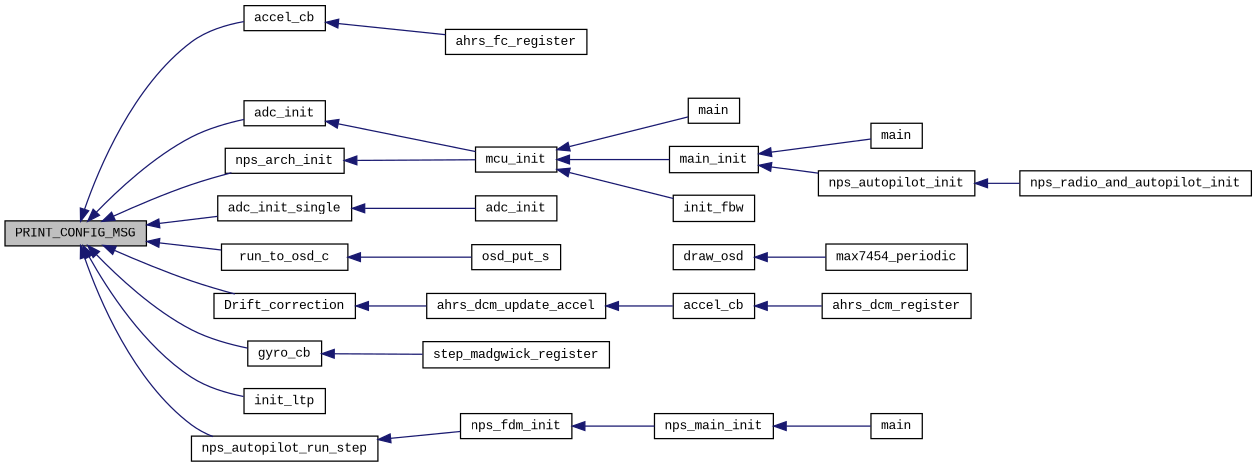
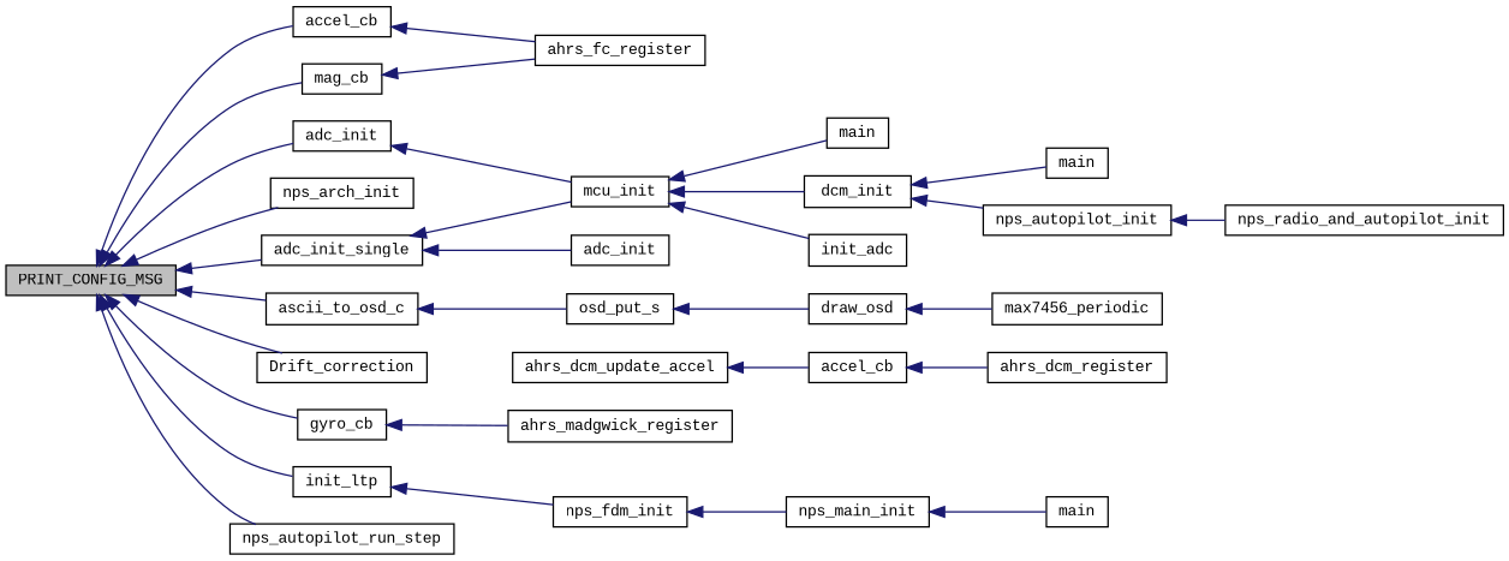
  digraph {
    fontname="Liberation Mono"
    rankdir=LR
    node [color=black fillcolor=white fontname="Liberation Mono" fontsize=10 shape=record style=filled]
    edge [color=midnightblue dir=back fontname="Liberation Mono" fontsize=10 labelfontname=FreeSans labelfontsize=10 style=solid]
    n1 [fillcolor=grey75 fontcolor=black height=0.2 label=PRINT_CONFIG_MSG width=0.4]
    n2 [height=0.2 label=accel_cb width=0.4]
    n3 [height=0.2 label=adc_init width=0.4]
    n4 [height=0.2 label=adc_init_single width=0.4]
-   n5 [height=0.2 label=run_to_osd_c width=0.4]
+   n5 [height=0.2 label=ascii_to_osd_c width=0.4]
    n6 [height=0.2 label=Drift_correction width=0.4]
    n7 [height=0.2 label=gyro_cb width=0.4]
    n8 [height=0.2 label=init_ltp width=0.4]
+   n9 [height=0.2 label=mag_cb width=0.4]
    n10 [height=0.2 label=nps_arch_init width=0.4]
    n11 [height=0.2 label=nps_autopilot_run_step width=0.4]
    n12 [height=0.2 label=ahrs_fc_register width=0.4]
    n13 [height=0.2 label=mcu_init width=0.4]
    n14 [height=0.2 label=adc_init width=0.4]
    n15 [height=0.2 label=ahrs_dcm_update_accel width=0.4]
    n16 [height=0.2 label=accel_cb width=0.4]
    n17 [height=0.2 label=osd_put_s width=0.4]
-   n18 [height=0.2 label=step_madgwick_register width=0.4]
+   n18 [height=0.2 label=ahrs_madgwick_register width=0.4]
    n19 [height=0.2 label=nps_fdm_init width=0.4]
    n20 [height=0.2 label=main width=0.4]
-   n21 [height=0.2 label=main_init width=0.4]
-   n22 [height=0.2 label=init_fbw width=0.4]
+   n21 [height=0.2 label=dcm_init width=0.4]
+   n22 [height=0.2 label=init_adc width=0.4]
    n23 [height=0.2 label=main width=0.4]
    n24 [height=0.2 label=nps_autopilot_init width=0.4]
    n25 [height=0.2 label=nps_radio_and_autopilot_init width=0.4]
    n26 [height=0.2 label=ahrs_dcm_register width=0.4]
    n27 [height=0.2 label=draw_osd width=0.4]
-   n28 [height=0.2 label=max7454_periodic width=0.4]
+   n28 [height=0.2 label=max7456_periodic width=0.4]
    n29 [height=0.2 label=nps_main_init width=0.4]
    n30 [height=0.2 label=main width=0.4]
    n1 -> n2
    n1 -> n3
    n1 -> n4
    n1 -> n5
    n1 -> n6
    n1 -> n7
    n1 -> n8
+   n1 -> n9
    n1 -> n10
    n1 -> n11
    n2 -> n12
    n3 -> n13
    n4 -> n14
    n5 -> n17
-   n6 -> n15
    n7 -> n18
-   n11 -> n19
-   n10 -> n13
+   n8 -> n19
+   n9 -> n12
+   n4 -> n13
    n13 -> n20
    n13 -> n21
    n13 -> n22
    n15 -> n16
    n16 -> n26
+   n17 -> n27
    n19 -> n29
    n21 -> n23
    n21 -> n24
    n24 -> n25
    n27 -> n28
    n29 -> n30
  }
